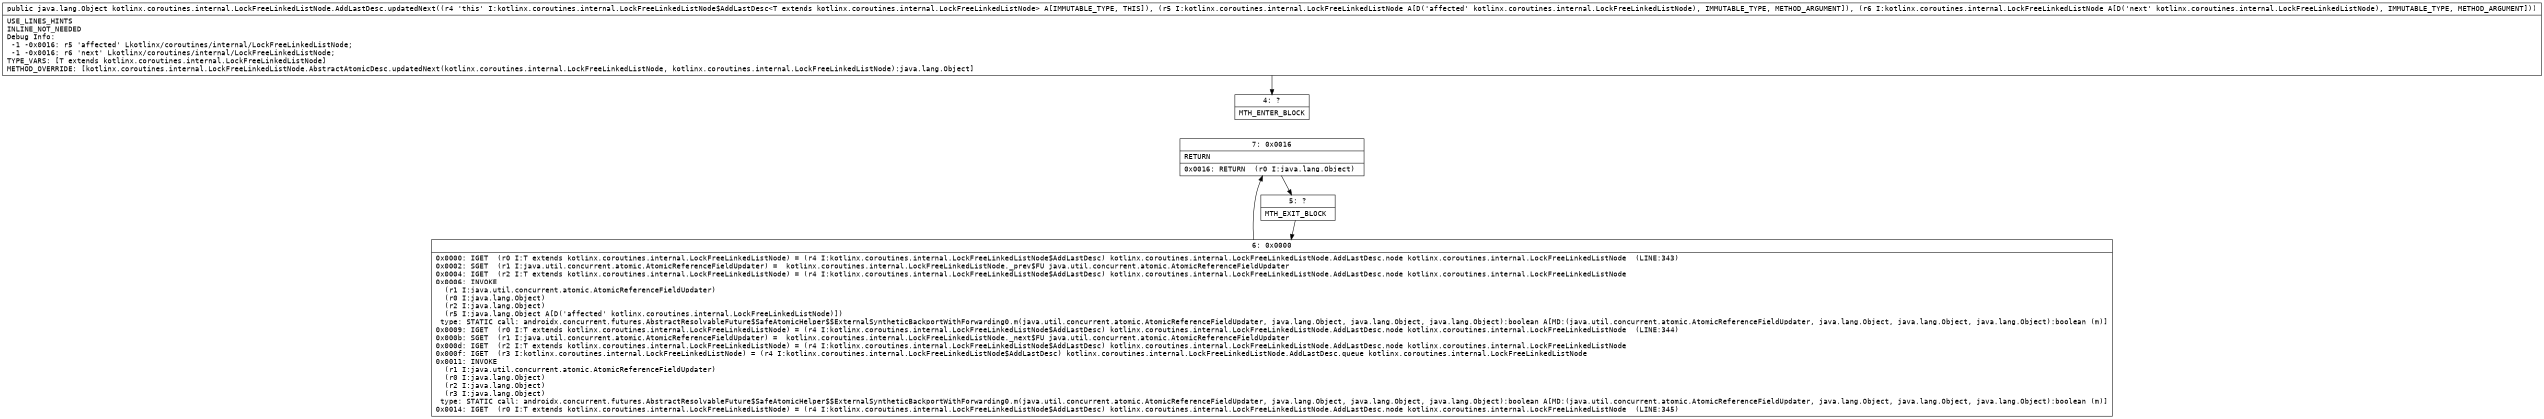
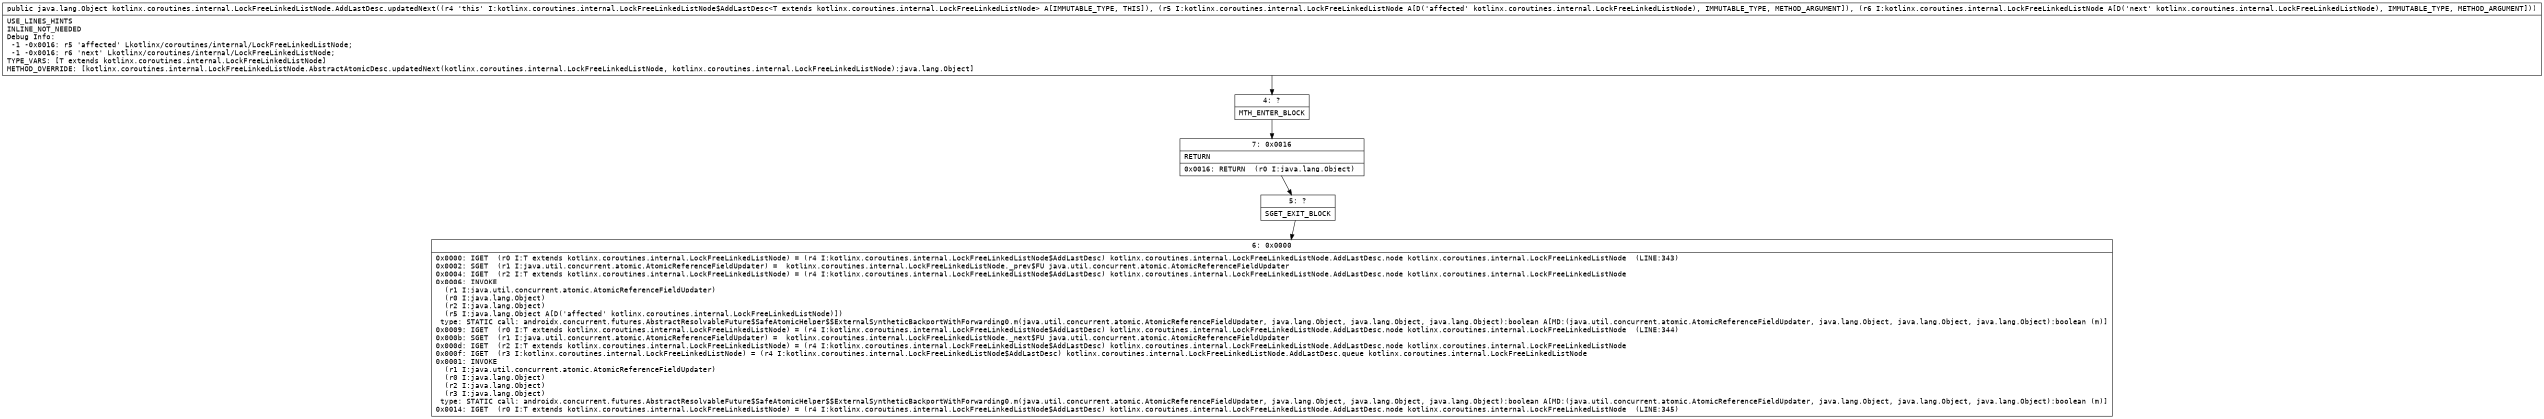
  digraph {
    fontname="DejaVu Sans Mono"
    node [fontname="DejaVu Sans Mono" shape=record]
    edge [fontname="DejaVu Sans Mono"]
    n1 [label="{4\:\ ?|MTH_ENTER_BLOCK\l}"]
-   n2 [label="{6\:\ 0x0000|0x0000: IGET  (r0 I:T extends kotlinx.coroutines.internal.LockFreeLinkedListNode) = (r4 I:kotlinx.coroutines.internal.LockFreeLinkedListNode$AddLastDesc) kotlinx.coroutines.internal.LockFreeLinkedListNode.AddLastDesc.node kotlinx.coroutines.internal.LockFreeLinkedListNode  (LINE:343)\l0x0002: SGET  (r1 I:java.util.concurrent.atomic.AtomicReferenceFieldUpdater) =  kotlinx.coroutines.internal.LockFreeLinkedListNode._prev$FU java.util.concurrent.atomic.AtomicReferenceFieldUpdater \l0x0004: IGET  (r2 I:T extends kotlinx.coroutines.internal.LockFreeLinkedListNode) = (r4 I:kotlinx.coroutines.internal.LockFreeLinkedListNode$AddLastDesc) kotlinx.coroutines.internal.LockFreeLinkedListNode.AddLastDesc.node kotlinx.coroutines.internal.LockFreeLinkedListNode \l0x0006: INVOKE  \l  (r1 I:java.util.concurrent.atomic.AtomicReferenceFieldUpdater)\l  (r0 I:java.lang.Object)\l  (r2 I:java.lang.Object)\l  (r5 I:java.lang.Object A[D('affected' kotlinx.coroutines.internal.LockFreeLinkedListNode)])\l type: STATIC call: androidx.concurrent.futures.AbstractResolvableFuture$SafeAtomicHelper$$ExternalSyntheticBackportWithForwarding0.m(java.util.concurrent.atomic.AtomicReferenceFieldUpdater, java.lang.Object, java.lang.Object, java.lang.Object):boolean A[MD:(java.util.concurrent.atomic.AtomicReferenceFieldUpdater, java.lang.Object, java.lang.Object, java.lang.Object):boolean (m)]\l0x0009: IGET  (r0 I:T extends kotlinx.coroutines.internal.LockFreeLinkedListNode) = (r4 I:kotlinx.coroutines.internal.LockFreeLinkedListNode$AddLastDesc) kotlinx.coroutines.internal.LockFreeLinkedListNode.AddLastDesc.node kotlinx.coroutines.internal.LockFreeLinkedListNode  (LINE:344)\l0x000b: SGET  (r1 I:java.util.concurrent.atomic.AtomicReferenceFieldUpdater) =  kotlinx.coroutines.internal.LockFreeLinkedListNode._next$FU java.util.concurrent.atomic.AtomicReferenceFieldUpdater \l0x000d: IGET  (r2 I:T extends kotlinx.coroutines.internal.LockFreeLinkedListNode) = (r4 I:kotlinx.coroutines.internal.LockFreeLinkedListNode$AddLastDesc) kotlinx.coroutines.internal.LockFreeLinkedListNode.AddLastDesc.node kotlinx.coroutines.internal.LockFreeLinkedListNode \l0x000f: IGET  (r3 I:kotlinx.coroutines.internal.LockFreeLinkedListNode) = (r4 I:kotlinx.coroutines.internal.LockFreeLinkedListNode$AddLastDesc) kotlinx.coroutines.internal.LockFreeLinkedListNode.AddLastDesc.queue kotlinx.coroutines.internal.LockFreeLinkedListNode \l0x0011: INVOKE  \l  (r1 I:java.util.concurrent.atomic.AtomicReferenceFieldUpdater)\l  (r0 I:java.lang.Object)\l  (r2 I:java.lang.Object)\l  (r3 I:java.lang.Object)\l type: STATIC call: androidx.concurrent.futures.AbstractResolvableFuture$SafeAtomicHelper$$ExternalSyntheticBackportWithForwarding0.m(java.util.concurrent.atomic.AtomicReferenceFieldUpdater, java.lang.Object, java.lang.Object, java.lang.Object):boolean A[MD:(java.util.concurrent.atomic.AtomicReferenceFieldUpdater, java.lang.Object, java.lang.Object, java.lang.Object):boolean (m)]\l0x0014: IGET  (r0 I:T extends kotlinx.coroutines.internal.LockFreeLinkedListNode) = (r4 I:kotlinx.coroutines.internal.LockFreeLinkedListNode$AddLastDesc) kotlinx.coroutines.internal.LockFreeLinkedListNode.AddLastDesc.node kotlinx.coroutines.internal.LockFreeLinkedListNode  (LINE:345)\l}"]
+   n2 [label="{6\:\ 0x0000|0x0000: IGET  (r0 I:T extends kotlinx.coroutines.internal.LockFreeLinkedListNode) = (r4 I:kotlinx.coroutines.internal.LockFreeLinkedListNode$AddLastDesc) kotlinx.coroutines.internal.LockFreeLinkedListNode.AddLastDesc.node kotlinx.coroutines.internal.LockFreeLinkedListNode  (LINE:343)\l0x0002: SGET  (r1 I:java.util.concurrent.atomic.AtomicReferenceFieldUpdater) =  kotlinx.coroutines.internal.LockFreeLinkedListNode._prev$FU java.util.concurrent.atomic.AtomicReferenceFieldUpdater \l0x0004: IGET  (r2 I:T extends kotlinx.coroutines.internal.LockFreeLinkedListNode) = (r4 I:kotlinx.coroutines.internal.LockFreeLinkedListNode$AddLastDesc) kotlinx.coroutines.internal.LockFreeLinkedListNode.AddLastDesc.node kotlinx.coroutines.internal.LockFreeLinkedListNode \l0x0006: INVOKE  \l  (r1 I:java.util.concurrent.atomic.AtomicReferenceFieldUpdater)\l  (r0 I:java.lang.Object)\l  (r2 I:java.lang.Object)\l  (r5 I:java.lang.Object A[D('affected' kotlinx.coroutines.internal.LockFreeLinkedListNode)])\l type: STATIC call: androidx.concurrent.futures.AbstractResolvableFuture$SafeAtomicHelper$$ExternalSyntheticBackportWithForwarding0.m(java.util.concurrent.atomic.AtomicReferenceFieldUpdater, java.lang.Object, java.lang.Object, java.lang.Object):boolean A[MD:(java.util.concurrent.atomic.AtomicReferenceFieldUpdater, java.lang.Object, java.lang.Object, java.lang.Object):boolean (m)]\l0x0009: IGET  (r0 I:T extends kotlinx.coroutines.internal.LockFreeLinkedListNode) = (r4 I:kotlinx.coroutines.internal.LockFreeLinkedListNode$AddLastDesc) kotlinx.coroutines.internal.LockFreeLinkedListNode.AddLastDesc.node kotlinx.coroutines.internal.LockFreeLinkedListNode  (LINE:344)\l0x000b: SGET  (r1 I:java.util.concurrent.atomic.AtomicReferenceFieldUpdater) =  kotlinx.coroutines.internal.LockFreeLinkedListNode._next$FU java.util.concurrent.atomic.AtomicReferenceFieldUpdater \l0x000d: IGET  (r2 I:T extends kotlinx.coroutines.internal.LockFreeLinkedListNode) = (r4 I:kotlinx.coroutines.internal.LockFreeLinkedListNode$AddLastDesc) kotlinx.coroutines.internal.LockFreeLinkedListNode.AddLastDesc.node kotlinx.coroutines.internal.LockFreeLinkedListNode \l0x000f: IGET  (r3 I:kotlinx.coroutines.internal.LockFreeLinkedListNode) = (r4 I:kotlinx.coroutines.internal.LockFreeLinkedListNode$AddLastDesc) kotlinx.coroutines.internal.LockFreeLinkedListNode.AddLastDesc.queue kotlinx.coroutines.internal.LockFreeLinkedListNode \l0x0001: INVOKE  \l  (r1 I:java.util.concurrent.atomic.AtomicReferenceFieldUpdater)\l  (r0 I:java.lang.Object)\l  (r2 I:java.lang.Object)\l  (r3 I:java.lang.Object)\l type: STATIC call: androidx.concurrent.futures.AbstractResolvableFuture$SafeAtomicHelper$$ExternalSyntheticBackportWithForwarding0.m(java.util.concurrent.atomic.AtomicReferenceFieldUpdater, java.lang.Object, java.lang.Object, java.lang.Object):boolean A[MD:(java.util.concurrent.atomic.AtomicReferenceFieldUpdater, java.lang.Object, java.lang.Object, java.lang.Object):boolean (m)]\l0x0014: IGET  (r0 I:T extends kotlinx.coroutines.internal.LockFreeLinkedListNode) = (r4 I:kotlinx.coroutines.internal.LockFreeLinkedListNode$AddLastDesc) kotlinx.coroutines.internal.LockFreeLinkedListNode.AddLastDesc.node kotlinx.coroutines.internal.LockFreeLinkedListNode  (LINE:345)\l}"]
    n3 [label="{7\:\ 0x0016|RETURN\l|0x0016: RETURN  (r0 I:java.lang.Object) \l}"]
-   n4 [label="{5\:\ ?|MTH_EXIT_BLOCK\l}"]
+   n4 [label="{5\:\ ?|SGET_EXIT_BLOCK\l}"]
    n5 [label="{public java.lang.Object kotlinx.coroutines.internal.LockFreeLinkedListNode.AddLastDesc.updatedNext((r4 'this' I:kotlinx.coroutines.internal.LockFreeLinkedListNode$AddLastDesc\<T extends kotlinx.coroutines.internal.LockFreeLinkedListNode\> A[IMMUTABLE_TYPE, THIS]), (r5 I:kotlinx.coroutines.internal.LockFreeLinkedListNode A[D('affected' kotlinx.coroutines.internal.LockFreeLinkedListNode), IMMUTABLE_TYPE, METHOD_ARGUMENT]), (r6 I:kotlinx.coroutines.internal.LockFreeLinkedListNode A[D('next' kotlinx.coroutines.internal.LockFreeLinkedListNode), IMMUTABLE_TYPE, METHOD_ARGUMENT]))  | USE_LINES_HINTS\lINLINE_NOT_NEEDED\lDebug Info:\l  \-1 \-0x0016: r5 'affected' Lkotlinx\/coroutines\/internal\/LockFreeLinkedListNode;\l  \-1 \-0x0016: r6 'next' Lkotlinx\/coroutines\/internal\/LockFreeLinkedListNode;\lTYPE_VARS: [T extends kotlinx.coroutines.internal.LockFreeLinkedListNode]\lMETHOD_OVERRIDE: [kotlinx.coroutines.internal.LockFreeLinkedListNode.AbstractAtomicDesc.updatedNext(kotlinx.coroutines.internal.LockFreeLinkedListNode, kotlinx.coroutines.internal.LockFreeLinkedListNode):java.lang.Object]\l}"]
-   n2 -> n3
+   n1 -> n3
    n3 -> n4
    n4 -> n2
    n5 -> n1
  }
